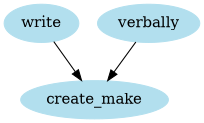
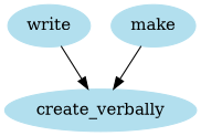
  digraph {
    node [color=lightblue2 style=filled]
    write
-   create_verbally [label=create_make]
-   make [label=verbally]
+   create_verbally
+   make
    write -> create_verbally
    make -> create_verbally
  }
